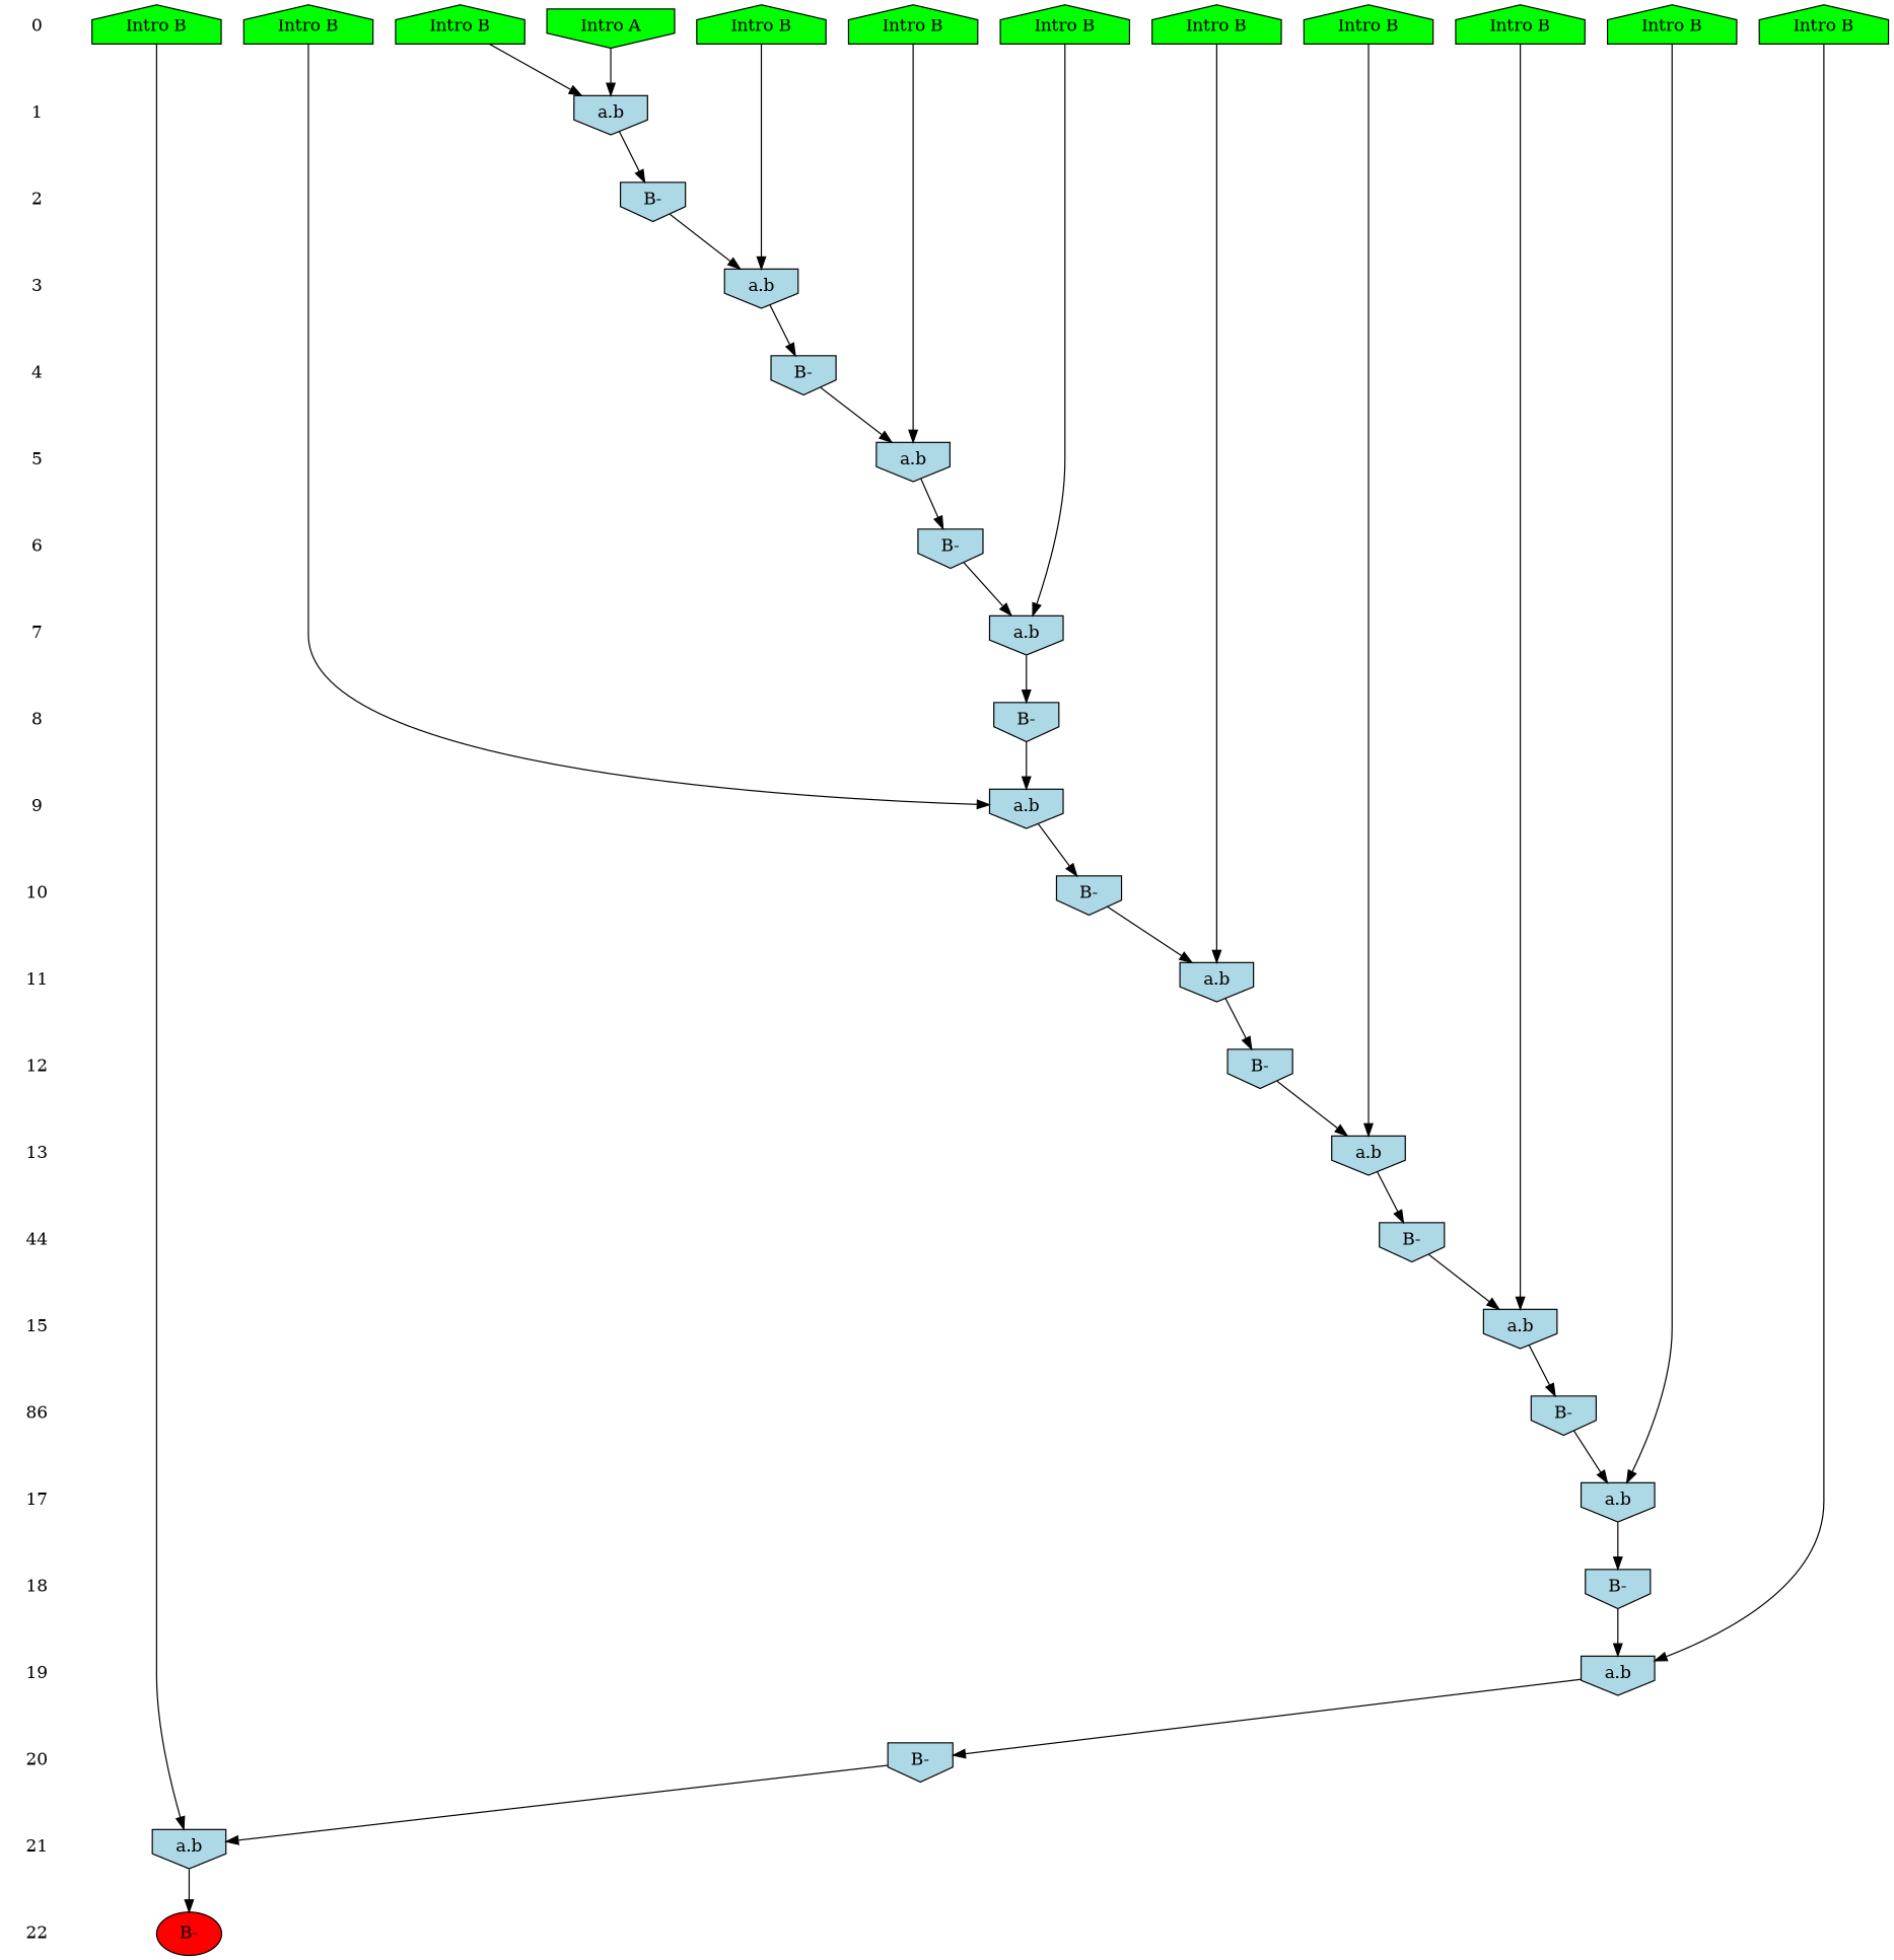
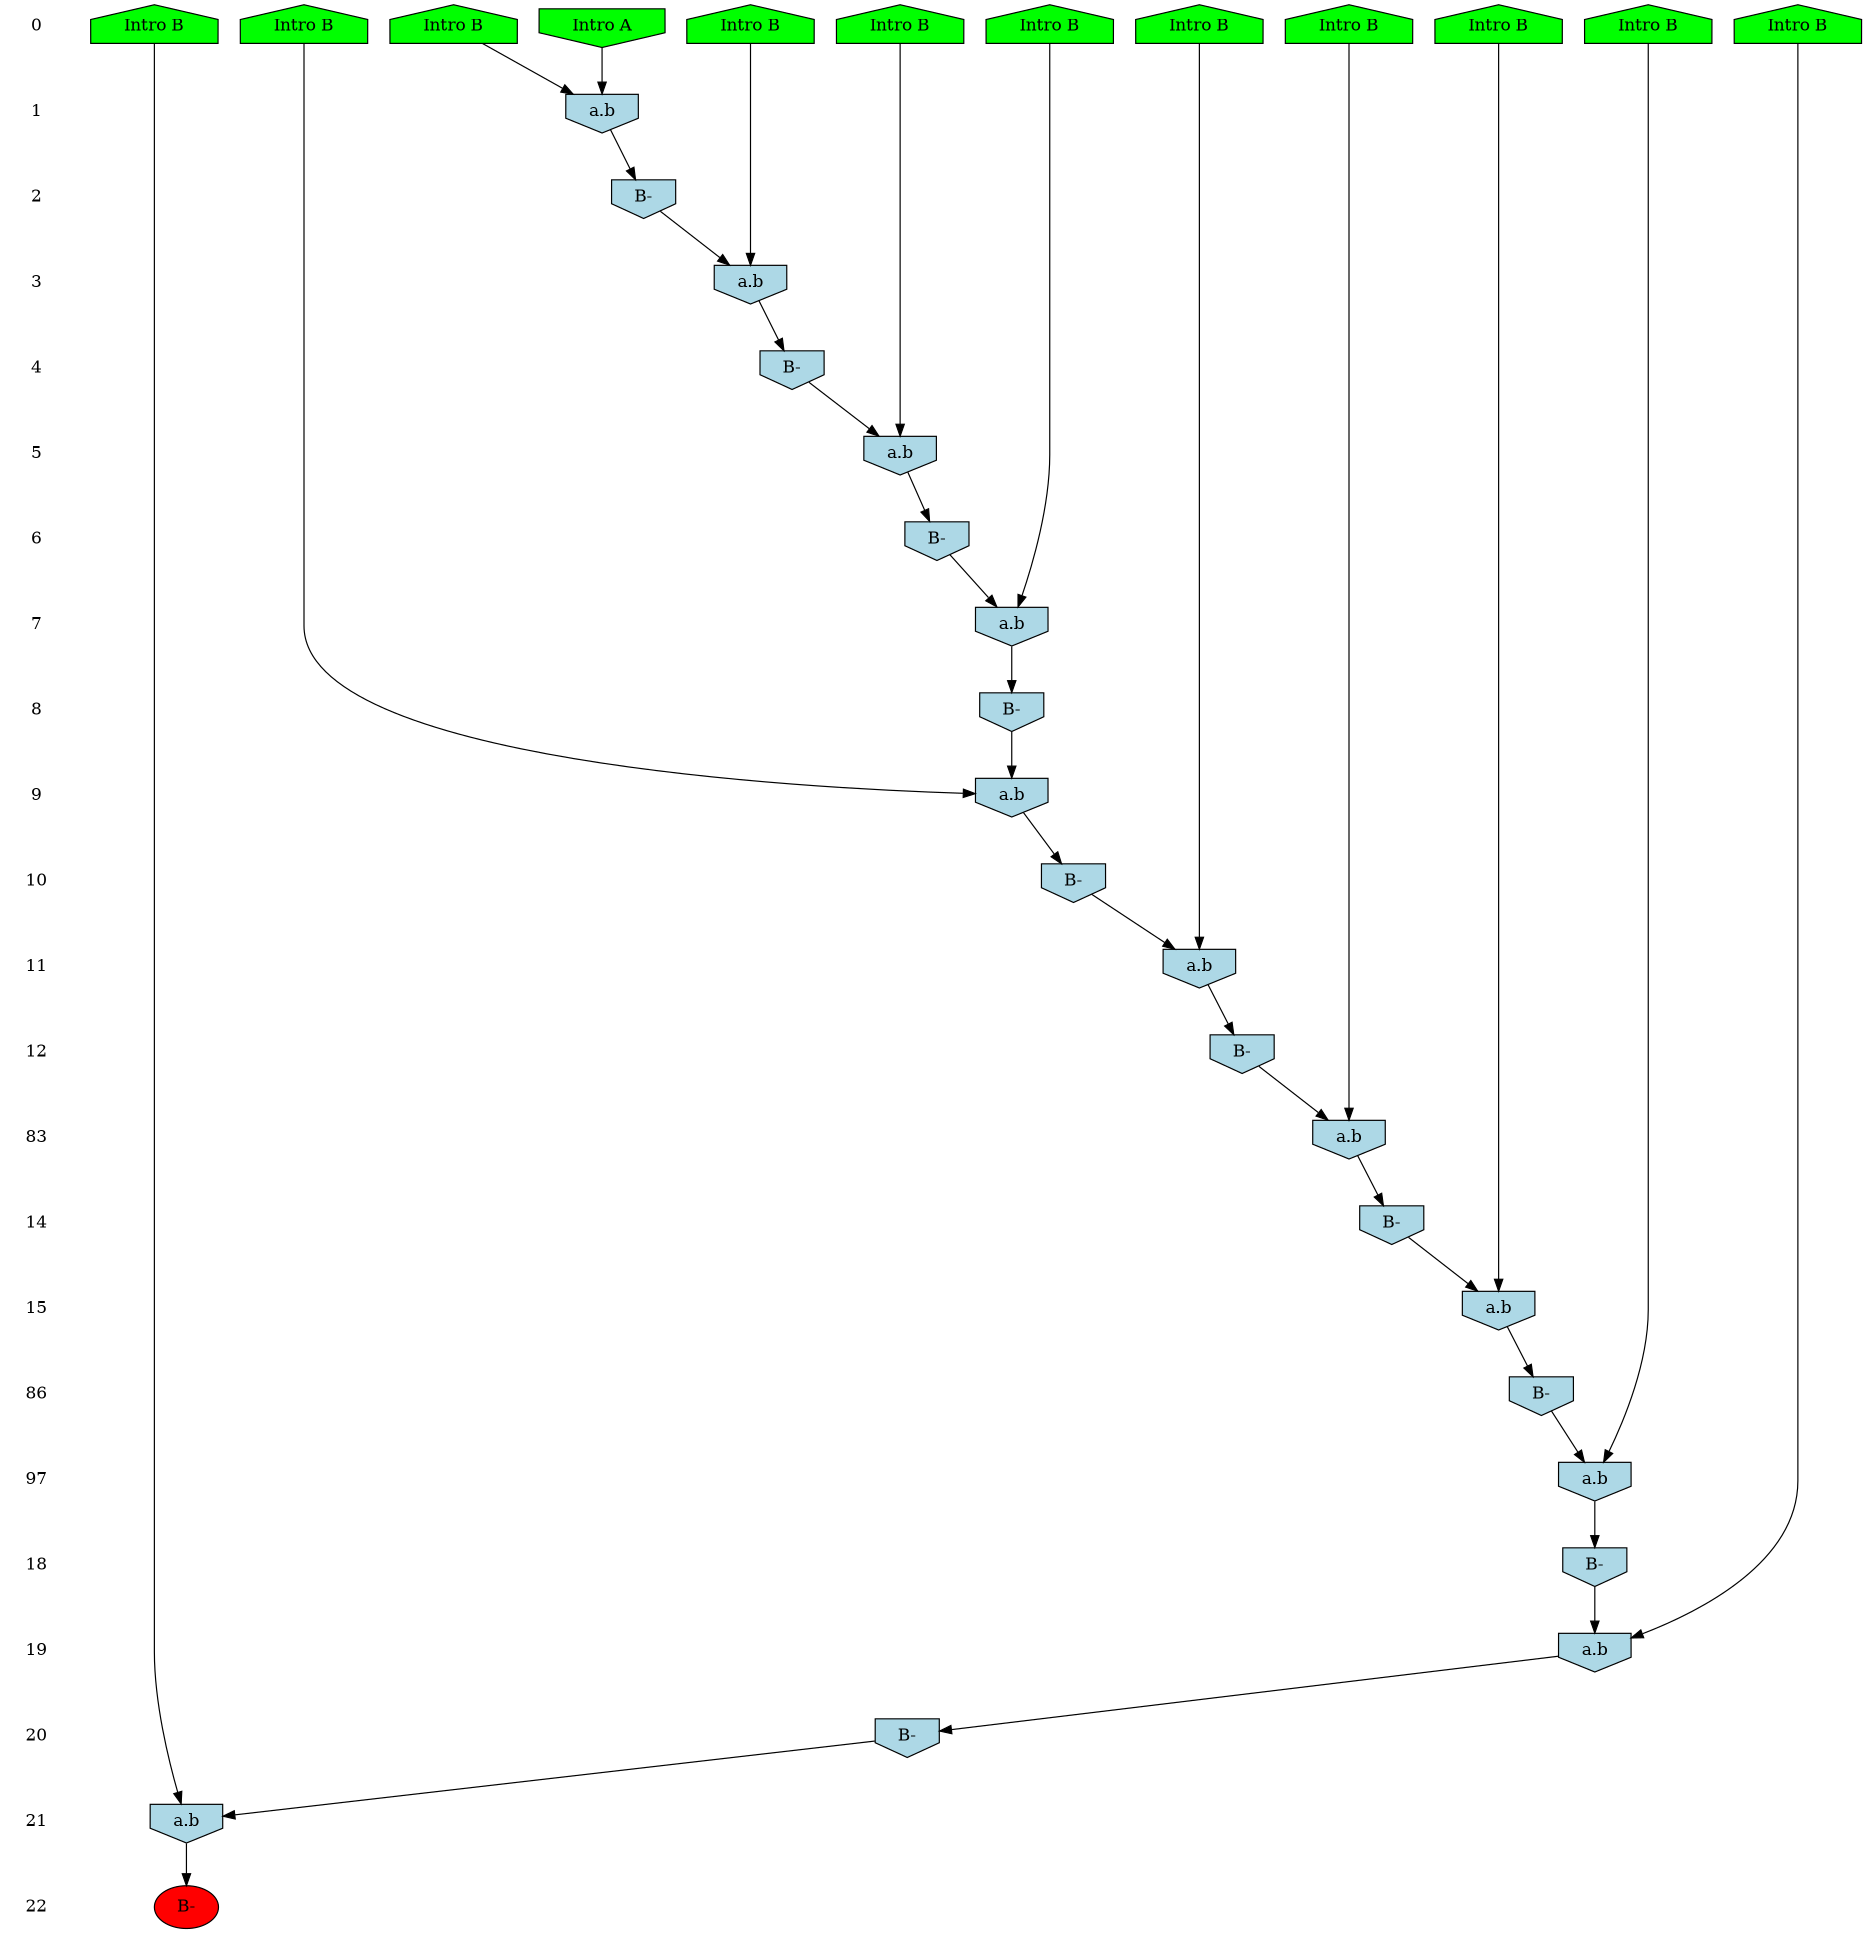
  digraph {
    ranksep=.5
    node [shape=plaintext style=filled]
    0 [style=""]
    n2 [fillcolor=green label="Intro B" shape=house]
    n3 [fillcolor=green label="Intro B" shape=house]
    n4 [fillcolor=green label="Intro B" shape=house]
    n5 [fillcolor=green label="Intro B" shape=house]
    n6 [fillcolor=green label="Intro B" shape=house]
    n7 [fillcolor=green label="Intro B" shape=house]
    n8 [fillcolor=green label="Intro B" shape=house]
    n9 [fillcolor=green label="Intro B" shape=house]
    n10 [fillcolor=green label="Intro B" shape=house]
    n11 [fillcolor=green label="Intro B" shape=house]
    n12 [fillcolor=green label="Intro B" shape=house]
    n13 [fillcolor=green label="Intro A" shape=invhouse]
    1 [style=""]
    n15 [fillcolor=lightblue label="a.b" shape=invhouse]
    2 [style=""]
    n17 [fillcolor=lightblue label="B-" shape=invhouse]
    3 [style=""]
    n19 [fillcolor=lightblue label="a.b" shape=invhouse]
    4 [style=""]
    n21 [fillcolor=lightblue label="B-" shape=invhouse]
    5 [style=""]
    n23 [fillcolor=lightblue label="a.b" shape=invhouse]
    6 [style=""]
    n25 [fillcolor=lightblue label="B-" shape=invhouse]
    7 [style=""]
    n27 [fillcolor=lightblue label="a.b" shape=invhouse]
    n28 [label=86 style=""]
    n29 [fillcolor=lightblue label="B-" shape=invhouse]
    8 [style=""]
    n31 [fillcolor=lightblue label="B-" shape=invhouse]
    9 [style=""]
    n33 [fillcolor=lightblue label="a.b" shape=invhouse]
    10 [style=""]
    n35 [fillcolor=lightblue label="B-" shape=invhouse]
    11 [style=""]
    n37 [fillcolor=lightblue label="a.b" shape=invhouse]
    12 [style=""]
    n39 [fillcolor=lightblue label="B-" shape=invhouse]
-   13 [style=""]
+   13 [label=83 style=""]
    n41 [fillcolor=lightblue label="a.b" shape=invhouse]
-   14 [label=44 style=""]
+   14 [style=""]
    n43 [fillcolor=lightblue label="B-" shape=invhouse]
    15 [style=""]
    n45 [fillcolor=lightblue label="a.b" shape=invhouse]
-   17 [style=""]
+   17 [label=97 style=""]
    n47 [fillcolor=lightblue label="a.b" shape=invhouse]
    18 [style=""]
    n49 [fillcolor=lightblue label="B-" shape=invhouse]
    19 [style=""]
    n51 [fillcolor=lightblue label="a.b" shape=invhouse]
    20 [style=""]
    n53 [fillcolor=lightblue label="B-" shape=invhouse]
    21 [style=""]
    n55 [fillcolor=lightblue label="a.b" shape=invhouse]
    22 [style=""]
    n57 [fillcolor=red label="B-" shape=""]
    subgraph sub_1 {
      rank=same
      0
      n2
      n3
      n4
      n5
      n6
      n7
      n8
      n9
      n10
      n11
      n12
      n13
    }
    subgraph sub_2 {
      rank=same
      1
      n15
    }
    subgraph sub_3 {
      rank=same
      2
      n17
    }
    subgraph sub_4 {
      rank=same
      3
      n19
    }
    subgraph sub_5 {
      rank=same
      4
      n21
    }
    subgraph sub_6 {
      rank=same
      5
      n23
    }
    subgraph sub_7 {
      rank=same
      6
      n25
    }
    subgraph sub_8 {
      rank=same
      7
      n27
    }
    subgraph sub_9 {
      rank=same
      n28
      n29
    }
    subgraph sub_10 {
      rank=same
      8
      n31
    }
    subgraph sub_11 {
      rank=same
      9
      n33
    }
    subgraph sub_12 {
      rank=same
      10
      n35
    }
    subgraph sub_13 {
      rank=same
      11
      n37
    }
    subgraph sub_14 {
      rank=same
      12
      n39
    }
    subgraph sub_15 {
      rank=same
      13
      n41
    }
    subgraph sub_16 {
      rank=same
      14
      n43
    }
    subgraph sub_17 {
      rank=same
      15
      n45
    }
    subgraph sub_18 {
      rank=same
      17
      n47
    }
    subgraph sub_19 {
      rank=same
      18
      n49
    }
    subgraph sub_20 {
      rank=same
      19
      n51
    }
    subgraph sub_21 {
      rank=same
      20
      n53
    }
    subgraph sub_22 {
      rank=same
      21
      n55
    }
    subgraph sub_23 {
      rank=same
      22
      n57
    }
    0 -> 1 [style=invis]
    n2 -> n15
    n3 -> n51
    n4 -> n33
    n5 -> n23
    n6 -> n19
    n7 -> n47
    n8 -> n37
    n9 -> n41
    n10 -> n45
    n11 -> n27
    n12 -> n55
    n13 -> n15
    1 -> 2 [style=invis]
    n15 -> n17
    2 -> 3 [style=invis]
    n17 -> n19
    3 -> 4 [style=invis]
    n19 -> n21
    4 -> 5 [style=invis]
    n21 -> n23
    5 -> 6 [style=invis]
    n23 -> n25
    6 -> 7 [style=invis]
    n25 -> n27
    7 -> 8 [style=invis]
    n27 -> n31
    n28 -> 17 [style=invis]
    n29 -> n47
    8 -> 9 [style=invis]
    n31 -> n33
    9 -> 10 [style=invis]
    n33 -> n35
    10 -> 11 [style=invis]
    n35 -> n37
    11 -> 12 [style=invis]
    n37 -> n39
    12 -> 13 [style=invis]
    n39 -> n41
    13 -> 14 [style=invis]
    n41 -> n43
    14 -> 15 [style=invis]
    n43 -> n45
    15 -> n28 [style=invis]
    n45 -> n29
    17 -> 18 [style=invis]
    n47 -> n49
    18 -> 19 [style=invis]
    n49 -> n51
    19 -> 20 [style=invis]
    n51 -> n53
    20 -> 21 [style=invis]
    n53 -> n55
    21 -> 22 [style=invis]
    n55 -> n57
  }
